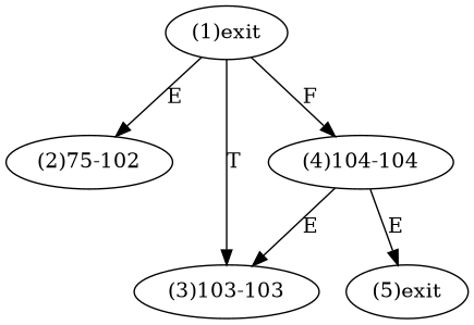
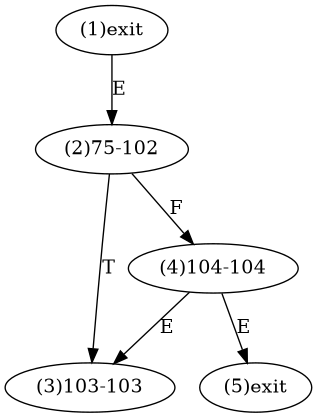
  digraph {
    n1 [label="(1)exit"]
    n2 [label="(2)75-102"]
    n3 [label="(3)103-103"]
    n4 [label="(4)104-104"]
    n5 [label="(5)exit"]
    n1 -> n2 [label=E]
-   n1 -> n3 [label=T]
-   n1 -> n4 [label=F]
+   n2 -> n3 [label=T]
+   n2 -> n4 [label=F]
    n4 -> n3 [label=E]
    n4 -> n5 [label=E]
  }
